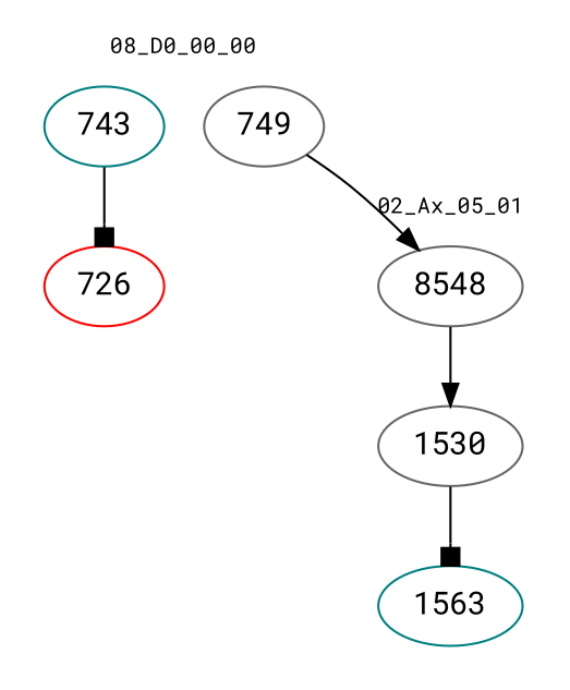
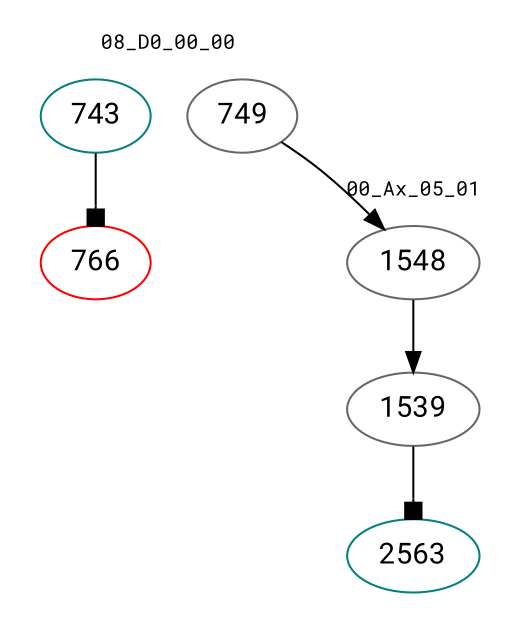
  digraph {
    fontname="Roboto Mono"
    node [color=gray40 fontname="Roboto Mono"]
    edge [arrowhead=normal color=black fontname="Roboto Mono"]
-   n1 [label=8548]
-   n2 [label=1530]
-   n3 [color=teal label=1563]
+   n1 [label=1548]
+   n2 [label=1539]
+   n3 [color=teal label=2563]
    n4 [label=749]
    n5 [color=teal label=743]
-   n6 [color=red label=726]
+   n6 [color=red label=766]
    subgraph cluster_1 {
      color=white
      fontsize=10
-     label="02_Ax_05_01"
+     label="00_Ax_05_01"
      n1
      n2
      n3
    }
    subgraph cluster_2 {
      color=white
      fontsize=10
      label="08_D0_00_00"
      n4
      n5
      n6
    }
    n1 -> n2
    n2 -> n3 [arrowhead=box]
    n4 -> n1
    n5 -> n6 [arrowhead=box]
  }
